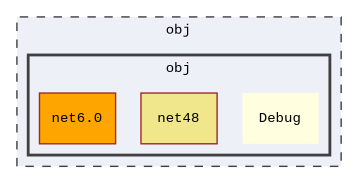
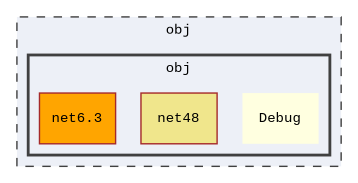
  digraph {
    compound=true
    fontname="Liberation Mono"
    node [fontname="Liberation Mono" fontsize=10 shape=box style="filled," color=brown]
    n1 [label=Debug shape=plaintext style=filled fillcolor=lightyellow color=purple]
    n2 [fillcolor=khaki label=net48]
-   n3 [fillcolor=orange label="net6.0"]
+   n3 [fillcolor=orange label="net6.3"]
    subgraph cluster_1 {
      bgcolor="#edf0f7"
      fontsize=10
      label=obj
      pencolor=grey25
      style="filled,dashed,"
      subgraph cluster_2 {
        bgcolor="#edf0f7"
        fontsize=10
        pencolor=grey25
        style="filled,bold,"
        n1
        n2
        n3
      }
    }
  }
